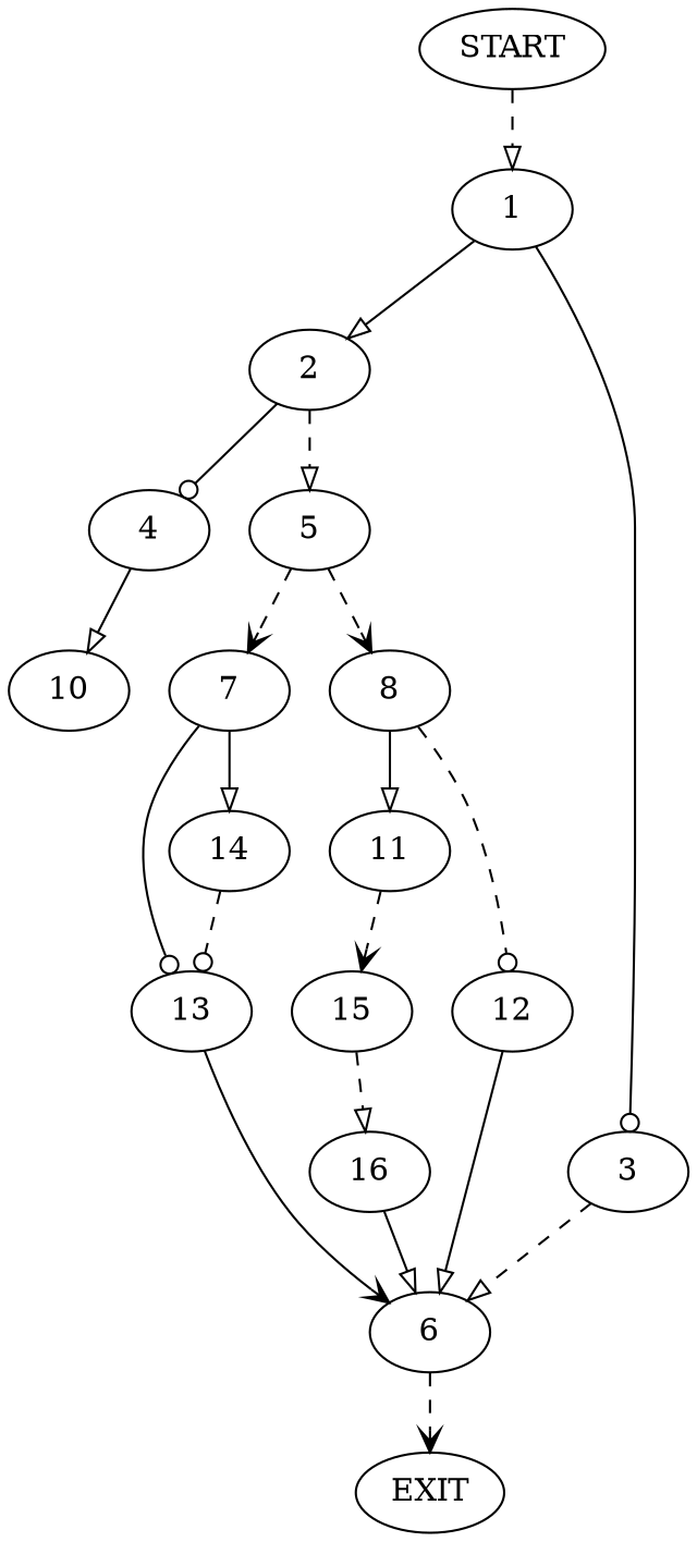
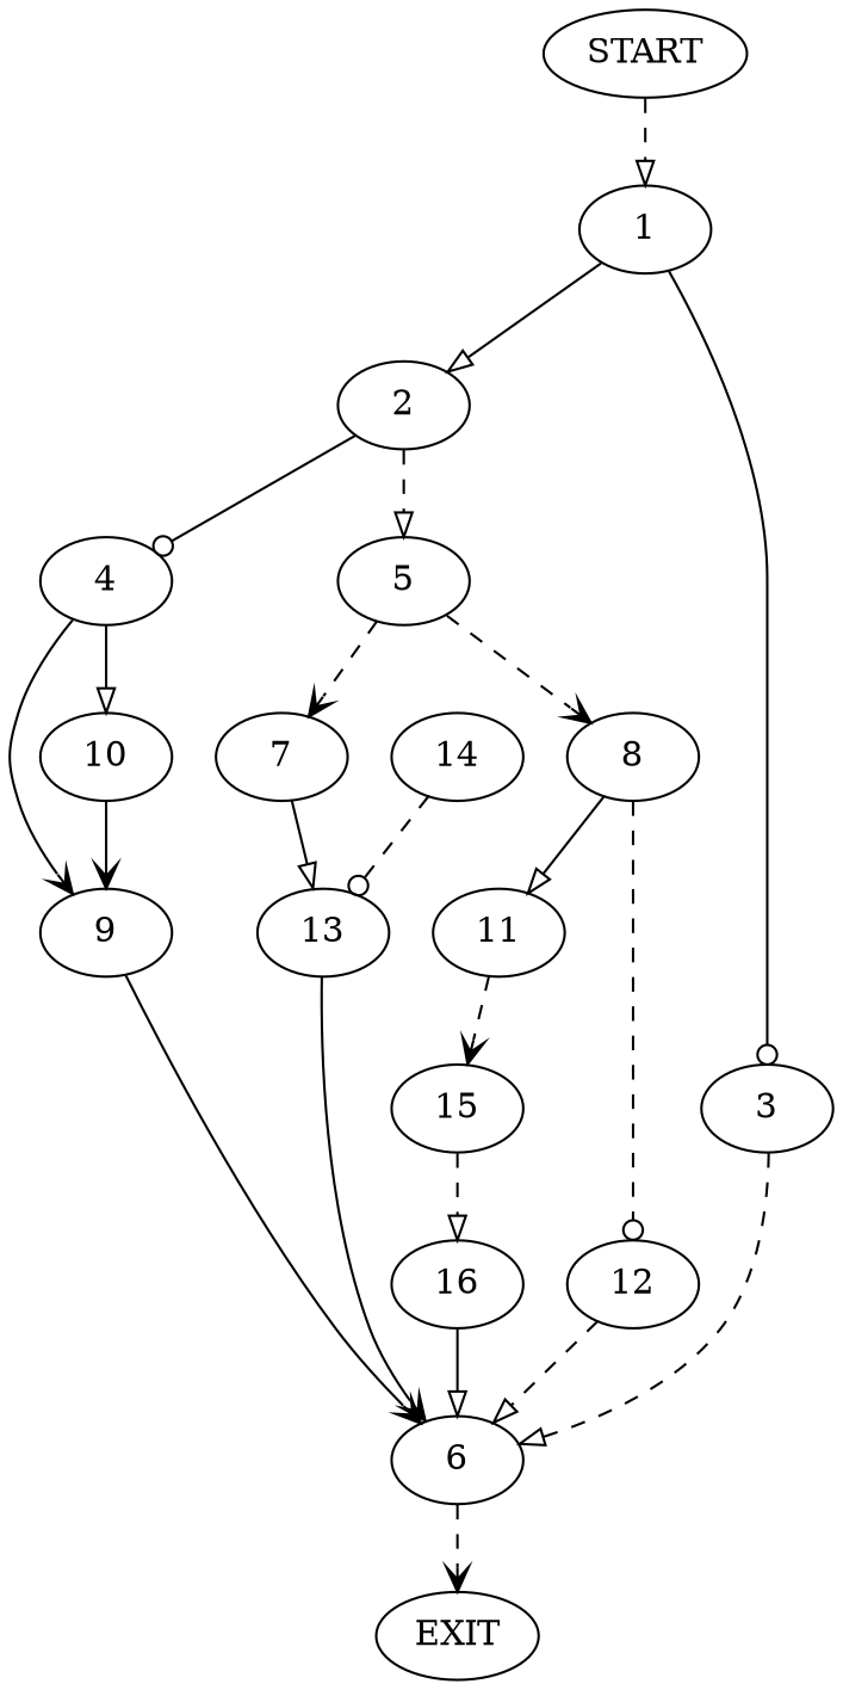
  digraph {
    edge [arrowhead=onormal style=solid]
    n1 [label=START]
    1
    2
    3
    n5 [label=EXIT]
    4
    5
    6
+   9
    10
    7
    8
    13
    14
    11
    12
    15
    16
    n1 -> 1 [style=dashed]
    1 -> 2
    1 -> 3 [arrowhead=odot]
    2 -> 4 [arrowhead=odot]
    2 -> 5 [style=dashed]
    3 -> 6 [style=dashed]
+   4 -> 9 [arrowhead=vee]
    4 -> 10
    5 -> 7 [arrowhead=vee style=dashed]
    5 -> 8 [arrowhead=vee style=dashed]
    6 -> n5 [arrowhead=vee style=dashed]
-   7 -> 13 [arrowhead=odot]
-   7 -> 14
+   9 -> 6 [arrowhead=vee]
+   10 -> 9 [arrowhead=vee]
+   7 -> 13
    8 -> 11
    8 -> 12 [arrowhead=odot style=dashed]
    13 -> 6 [arrowhead=vee]
    14 -> 13 [arrowhead=odot style=dashed]
    11 -> 15 [arrowhead=vee style=dashed]
-   12 -> 6
+   12 -> 6 [style=dashed]
    15 -> 16 [style=dashed]
    16 -> 6
  }
